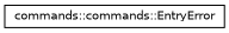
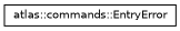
  digraph {
    rankdir=LR
-   n1 [color=black fillcolor=white fontname=Helvetica fontsize=10 height=0.2 label="commands::commands::EntryError" shape=record style=filled width=0.4]
+   n1 [color=black fillcolor=white fontname=Helvetica fontsize=10 height=0.2 label="atlas::commands::EntryError" shape=record style=filled width=0.4]
  }
